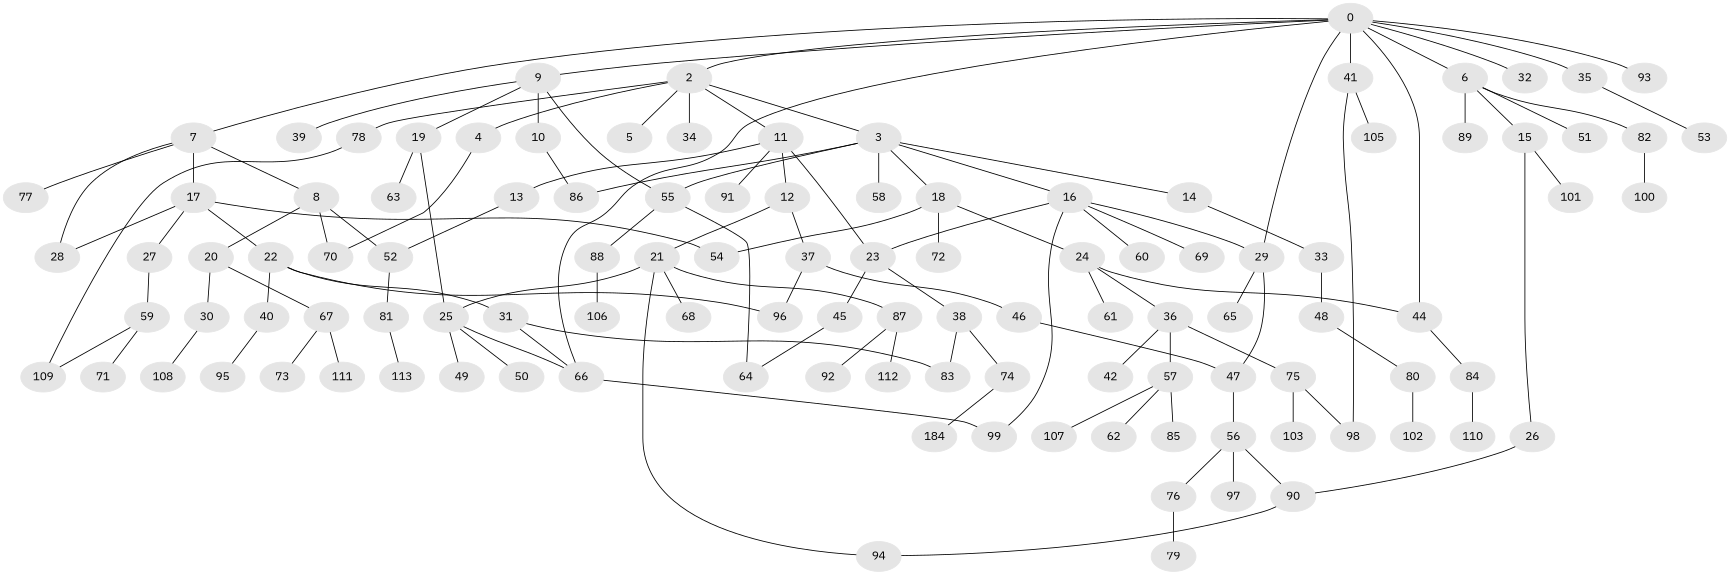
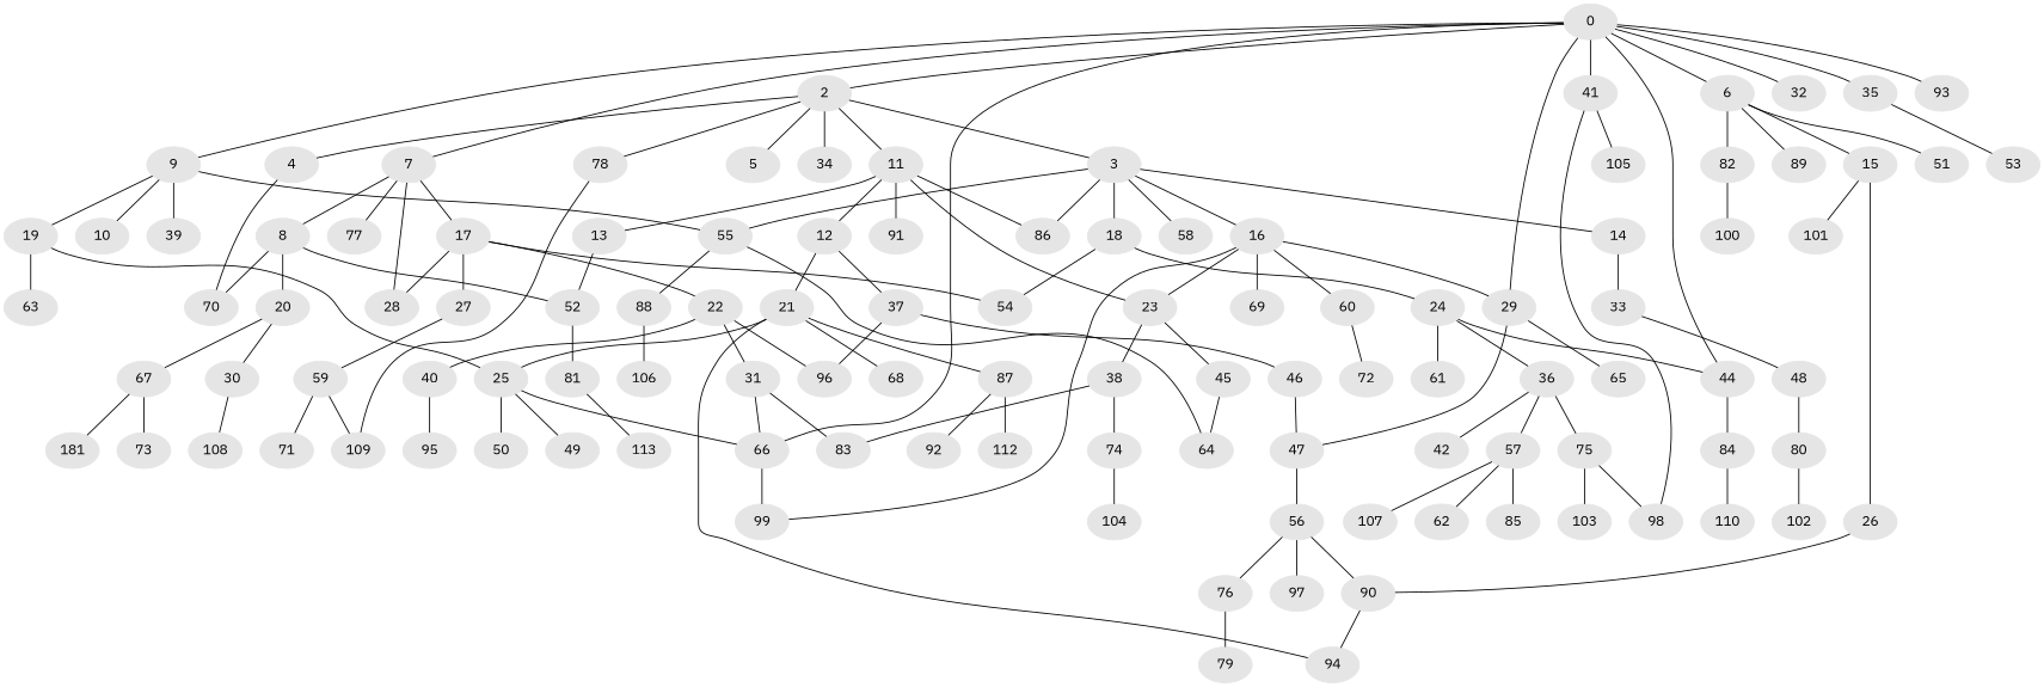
  graph {
    fontname="IBM Plex Sans"
    node [color=gray90 fontname="IBM Plex Sans" style=filled]
    edge [fontname="IBM Plex Sans"]
    n1 [label=0]
    2
    6
    7
    9
    29
    32
    35
    41
    44
    66
    93
    3
    4
    5
    11
    34
    78
    15
    51
    82
    89
    8
    17
    28
    77
    55
    10
    19
    39
    47
    65
    53
    98
    105
    84
    99
    14
    16
    18
    58
    86
    70
    12
    13
    23
    91
    109
    33
    60
    69
    54
    24
    64
    88
    26
    101
    100
    20
    52
    22
    27
    30
    67
    81
    25
    63
    21
    37
    38
    45
    68
    87
    94
    96
    46
    48
    90
    72
    31
    40
    36
    61
    49
    50
    108
    73
-   111
+   111 [label=181]
    92
    112
    59
    83
    95
    74
    42
    57
    75
    71
    56
    80
    62
    85
    107
    103
-   104 [label=184]
+   104
    110
    76
    97
    102
    113
    106
    79
    n1 -- 2
    n1 -- 6
    n1 -- 7
    n1 -- 9
    n1 -- 29
    n1 -- 32
    n1 -- 35
    n1 -- 41
    n1 -- 44
    n1 -- 66
    n1 -- 93
    2 -- 3
    2 -- 4
    2 -- 5
    2 -- 11
    2 -- 34
    2 -- 78
    6 -- 15
    6 -- 51
    6 -- 82
    6 -- 89
    7 -- 8
    7 -- 17
    7 -- 28
    7 -- 77
    9 -- 55
    9 -- 10
    9 -- 19
    9 -- 39
    29 -- 47
    29 -- 65
    35 -- 53
    41 -- 98
    41 -- 105
    44 -- 84
    66 -- 99
    3 -- 55
    3 -- 14
    3 -- 16
    3 -- 18
    3 -- 58
    3 -- 86
    4 -- 70
    11 -- 12
    11 -- 13
    11 -- 23
    11 -- 91
    78 -- 109
    15 -- 26
    15 -- 101
    82 -- 100
    8 -- 70
    8 -- 20
    8 -- 52
    17 -- 28
    17 -- 54
    17 -- 22
    17 -- 27
    55 -- 64
    55 -- 88
-   10 -- 86
+   11 -- 86
    19 -- 25
    19 -- 63
    47 -- 56
    84 -- 110
    14 -- 33
    16 -- 29
    16 -- 99
    16 -- 23
    16 -- 60
    16 -- 69
    18 -- 54
    18 -- 24
    12 -- 21
    12 -- 37
    13 -- 52
    23 -- 38
    23 -- 45
    33 -- 48
-   18 -- 72
+   60 -- 72
    24 -- 44
    24 -- 36
    24 -- 61
    88 -- 106
    26 -- 90
    20 -- 30
    20 -- 67
    52 -- 81
    22 -- 96
    22 -- 31
    22 -- 40
    27 -- 59
    30 -- 108
    67 -- 73
    67 -- 111
    81 -- 113
    25 -- 66
    25 -- 49
    25 -- 50
    21 -- 25
    21 -- 68
    21 -- 87
    21 -- 94
    37 -- 96
    37 -- 46
    38 -- 83
    38 -- 74
    45 -- 64
    87 -- 92
    87 -- 112
    46 -- 47
    48 -- 80
    90 -- 94
    31 -- 66
    31 -- 83
    40 -- 95
    36 -- 42
    36 -- 57
    36 -- 75
    59 -- 109
    59 -- 71
    74 -- 104
    57 -- 62
    57 -- 85
    57 -- 107
    75 -- 98
    75 -- 103
    56 -- 90
    56 -- 76
    56 -- 97
    80 -- 102
    76 -- 79
  }
